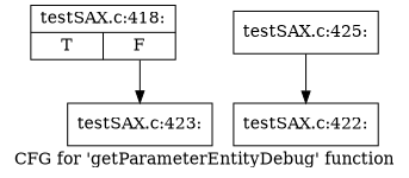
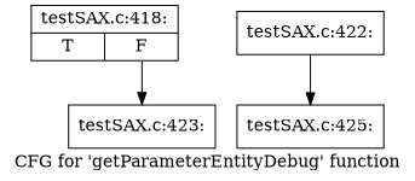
  digraph {
    label="CFG for 'getParameterEntityDebug' function"
    node [shape=record]
    n1 [label="{testSAX.c:418:|{<s0>T|<s1>F}}"]
    n2 [label="{testSAX.c:423:}"]
    n3 [label="{testSAX.c:422:}"]
    n4 [label="{testSAX.c:425:}"]
    n1 -> n2 [tailport=s1]
-   n4 -> n3
+   n3 -> n4
  }
